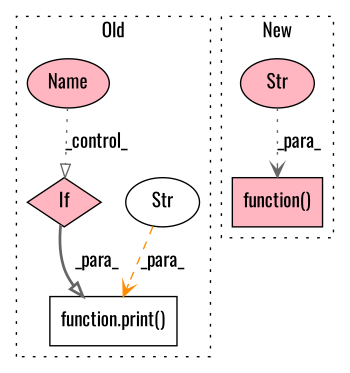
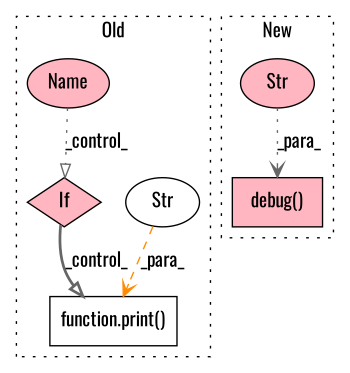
  digraph {
    fontname=Oswald
    node [a=75 fillcolor=lightpink fontname=Oswald l=32 shape=ellipse style=filled]
    edge [arrowhead=vee color=gray40 fontname=Oswald style=dotted]
    n1 [fillcolor=white l="6,1" label="function.print()" s="2139,2177" shape=box]
    n2 [a=66 fillcolor=white label=Str s=2145]
    n3 [a=96 l=3 label=If s=2110 shape=diamond]
    n4 [a=87 l=12 label=Name s=2113]
-   n5 [l="18,1" label="function()" s="2099,2149" shape=box]
+   n5 [l="18,1" label="debug()" s="2099,2149" shape=box]
    n6 [a=66 label=Str s=2117]
    subgraph cluster_1 {
      label=Old
      style=dotted
      n1
      n2
      n3
      n4
    }
    subgraph cluster_2 {
      label=New
      style=dotted
      n5
      n6
    }
    n2 -> n1 [color=darkorange label=_para_ style=dashed]
-   n3 -> n1 [arrowhead=onormal label=_para_ style=bold]
+   n3 -> n1 [arrowhead=onormal label=_control_ style=bold]
    n4 -> n3 [arrowhead=onormal label=_control_]
    n6 -> n5 [label=_para_]
  }
